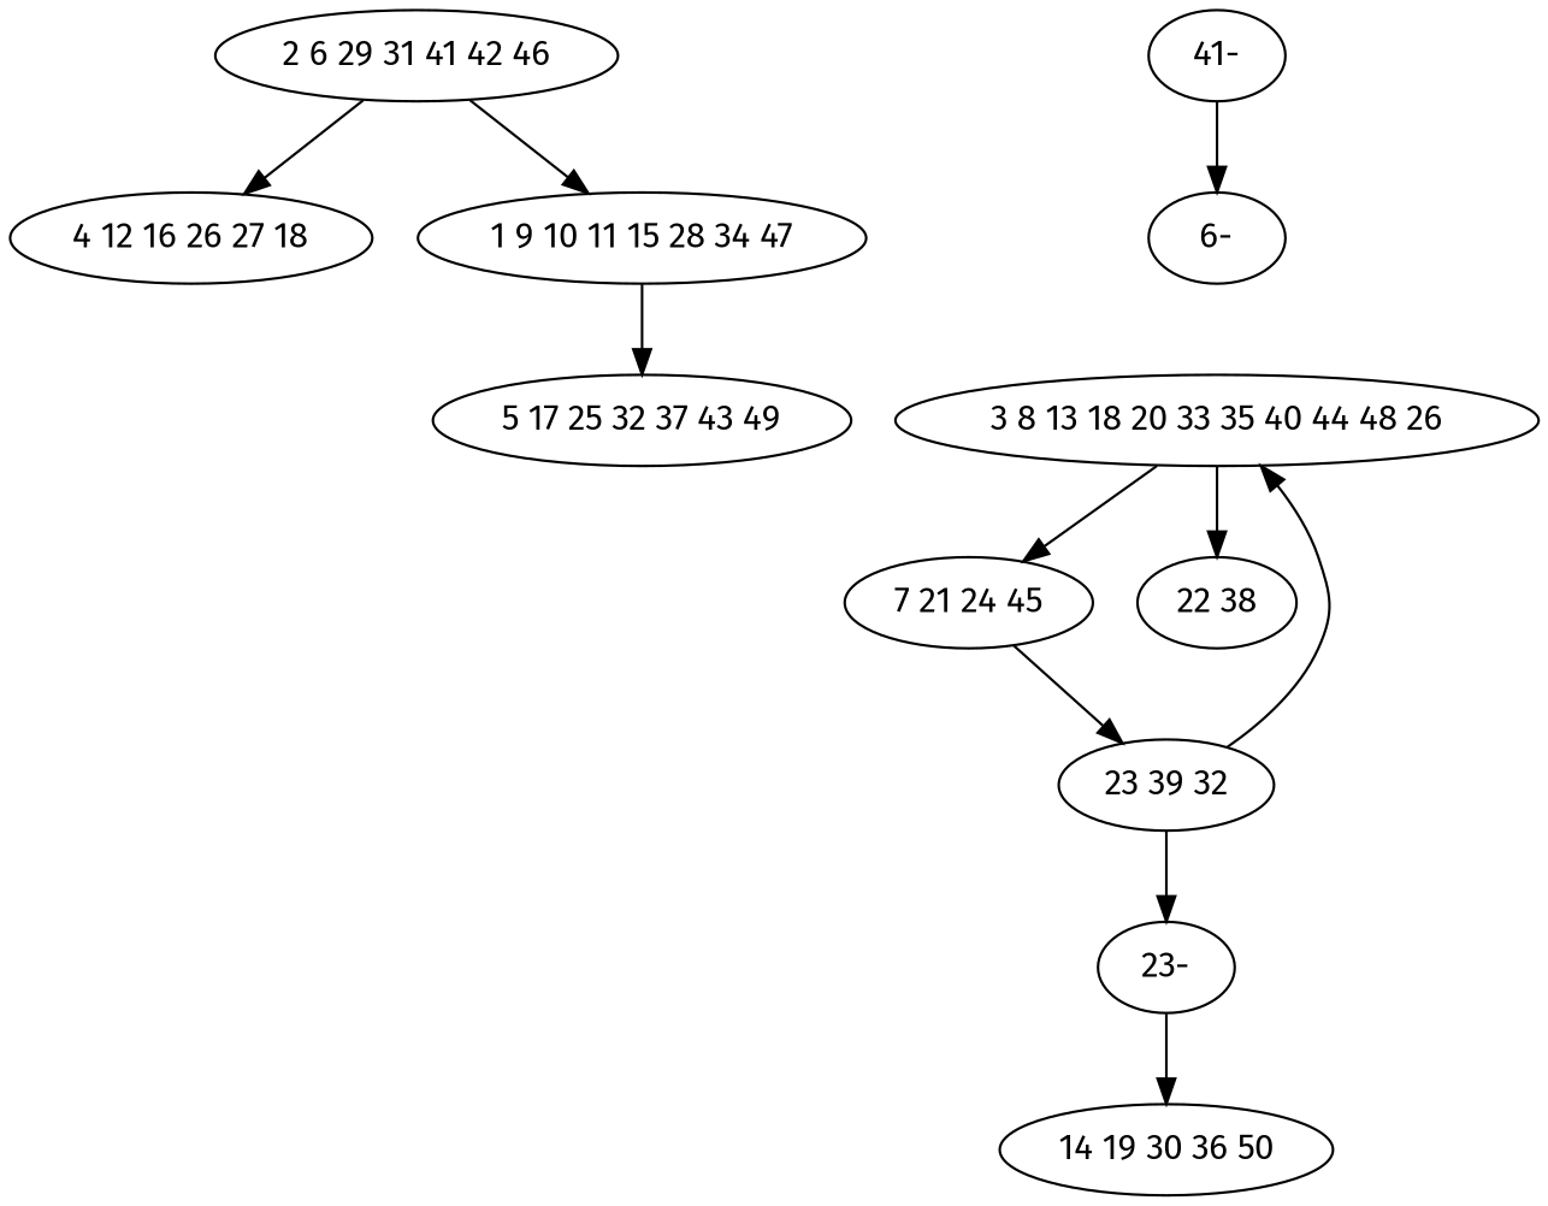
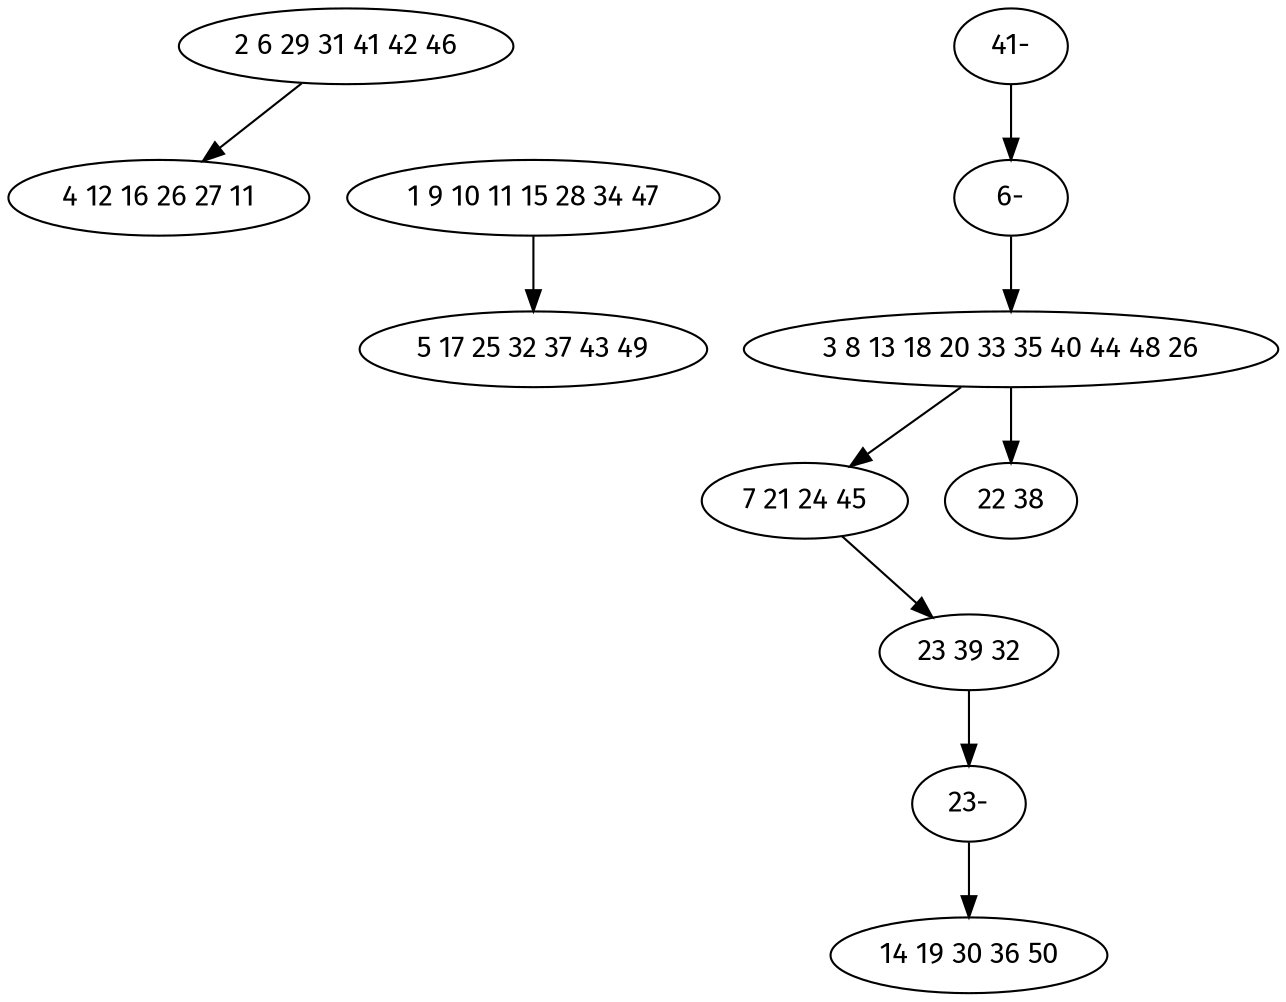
  digraph {
    fontname="Fira Sans"
    node [fontname="Fira Sans"]
    edge [fontname="Fira Sans"]
    n1 [label="2 6 29 31 41 42 46"]
-   n2 [label="4 12 16 26 27 18"]
+   n2 [label="4 12 16 26 27 11"]
    n3 [label="1 9 10 11 15 28 34 47"]
    n4 [label="41-"]
    n5 [label="6-"]
    n6 [label="5 17 25 32 37 43 49"]
    n7 [label="3 8 13 18 20 33 35 40 44 48 26"]
    n8 [label="7 21 24 45"]
    n9 [label="22 38"]
    n10 [label="23 39 32"]
    n11 [label="23-"]
    n12 [label="14 19 30 36 50"]
    n1 -> n2
-   n1 -> n3
    n3 -> n6
    n4 -> n5
-   n10 -> n7
+   n5 -> n7
    n7 -> n8
    n7 -> n9
    n8 -> n10
    n10 -> n11
    n11 -> n12
  }
